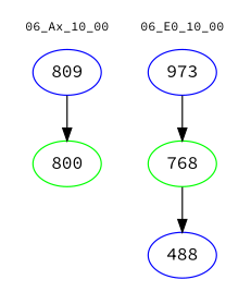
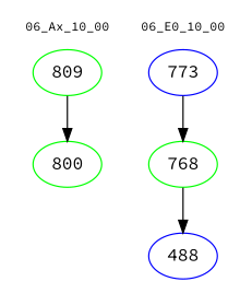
  digraph {
    fontname="Source Code Pro"
    node [color=blue fontname="Source Code Pro"]
    edge [color=black fontname="Source Code Pro"]
-   n1 [label=809]
+   n1 [color=green label=809]
    n2 [color=green label=800]
-   n3 [label=973]
+   n3 [label=773]
    n4 [color=green label=768]
    n5 [label=488]
    subgraph cluster_1 {
      color=white
      fontsize=10
      label="06_Ax_10_00"
      n1
      n2
    }
    subgraph cluster_2 {
      color=white
      fontsize=10
      label="06_E0_10_00"
      n3
      n4
      n5
    }
    n1 -> n2
    n3 -> n4
    n4 -> n5
  }
